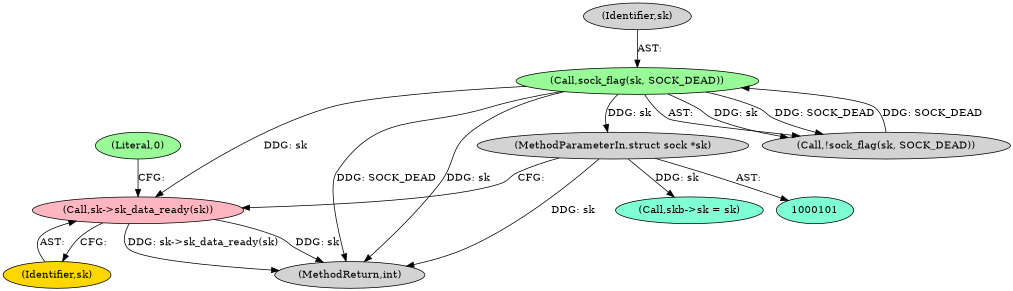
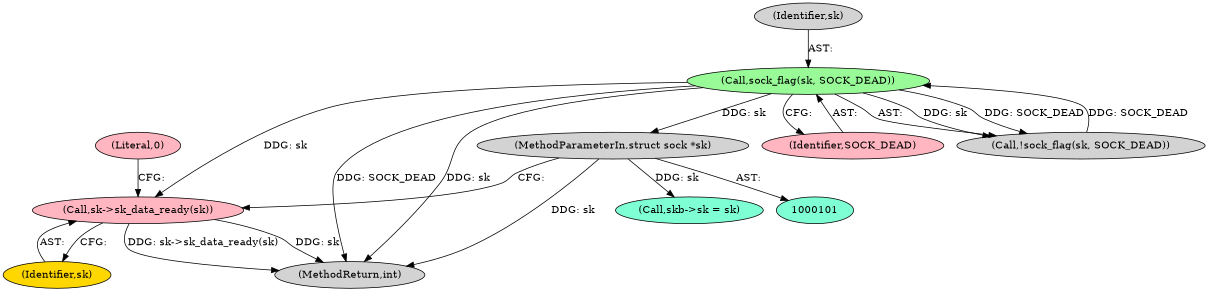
  digraph {
    node [fillcolor=lightgrey style=filled]
    n1 [fillcolor=lightpink label="(Call,sk->sk_data_ready(sk))"]
    n2 [fillcolor=gold label="(Identifier,sk)"]
    n3 [label="(MethodReturn,int)"]
    n4 [fillcolor=palegreen label="(Call,sock_flag(sk, SOCK_DEAD))"]
+   n5 [fillcolor=lightpink label="(Identifier,SOCK_DEAD)"]
    n6 [label="(Call,!sock_flag(sk, SOCK_DEAD))"]
    n7 [label="(MethodParameterIn,struct sock *sk)"]
    n8 [fillcolor=aquamarine label="(Call,skb->sk = sk)"]
    1000101 [fillcolor=aquamarine]
    n10 [label="(Identifier,sk)"]
-   n11 [fillcolor=palegreen label="(Literal,0)"]
+   n11 [fillcolor=lightpink label="(Literal,0)"]
    n1 -> n2 [label="CFG: "]
    n1 -> n3 [label="DDG: sk->sk_data_ready(sk)"]
    n1 -> n3 [label="DDG: sk"]
    n2 -> n1 [label="AST: "]
    n4 -> n1 [label="DDG: sk"]
    n4 -> n3 [label="DDG: sk"]
    n4 -> n3 [label="DDG: SOCK_DEAD"]
+   n4 -> n5 [label="CFG: "]
    n4 -> n6 [label="AST: "]
    n4 -> n6 [label="DDG: sk"]
    n4 -> n6 [label="DDG: SOCK_DEAD"]
    n4 -> n7 [label="DDG: sk"]
+   n5 -> n4 [label="AST: "]
    n6 -> n4 [label="DDG: SOCK_DEAD"]
    n7 -> n1 [label="CFG: "]
    n7 -> n3 [label="DDG: sk"]
    n7 -> n8 [label="DDG: sk"]
    n7 -> 1000101 [label="AST: "]
    n10 -> n4 [label="AST: "]
    n11 -> n1 [label="CFG: "]
  }
